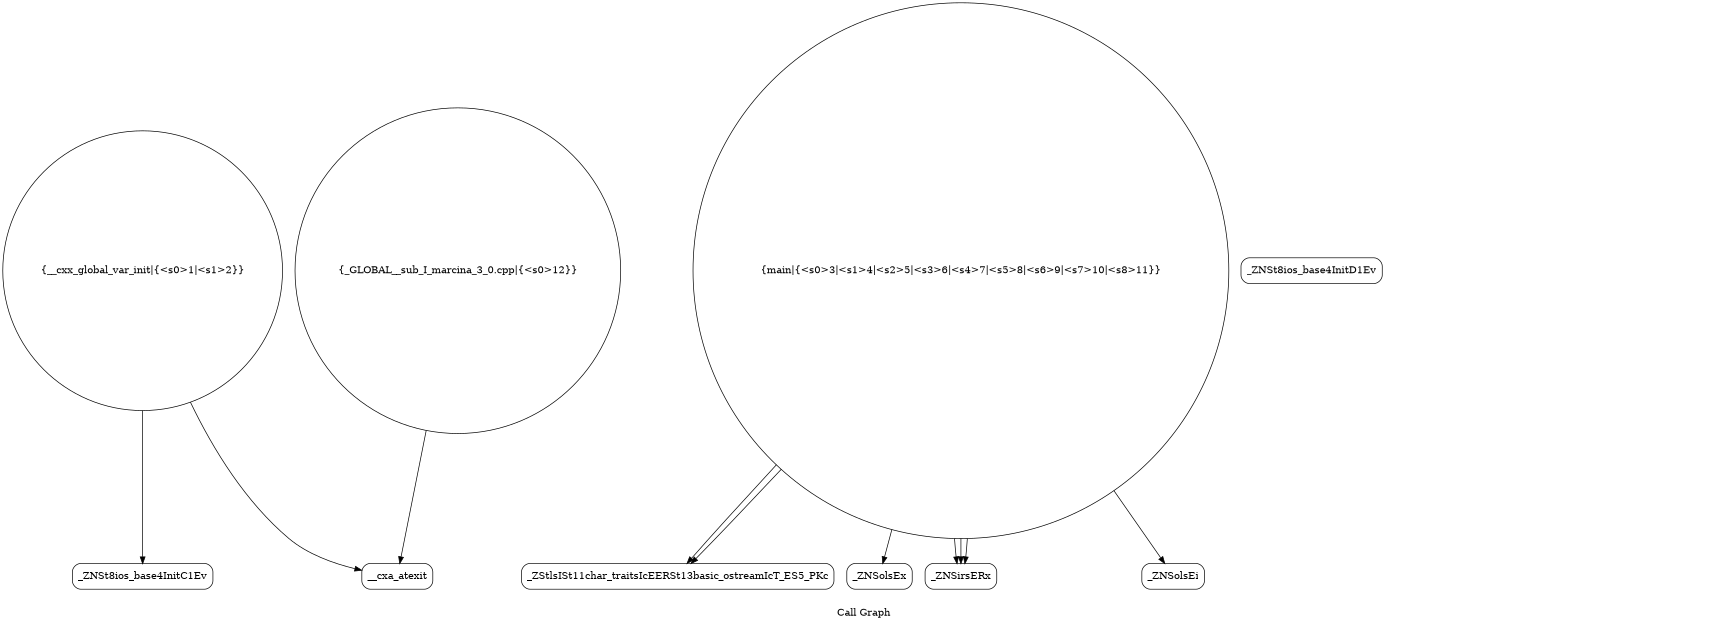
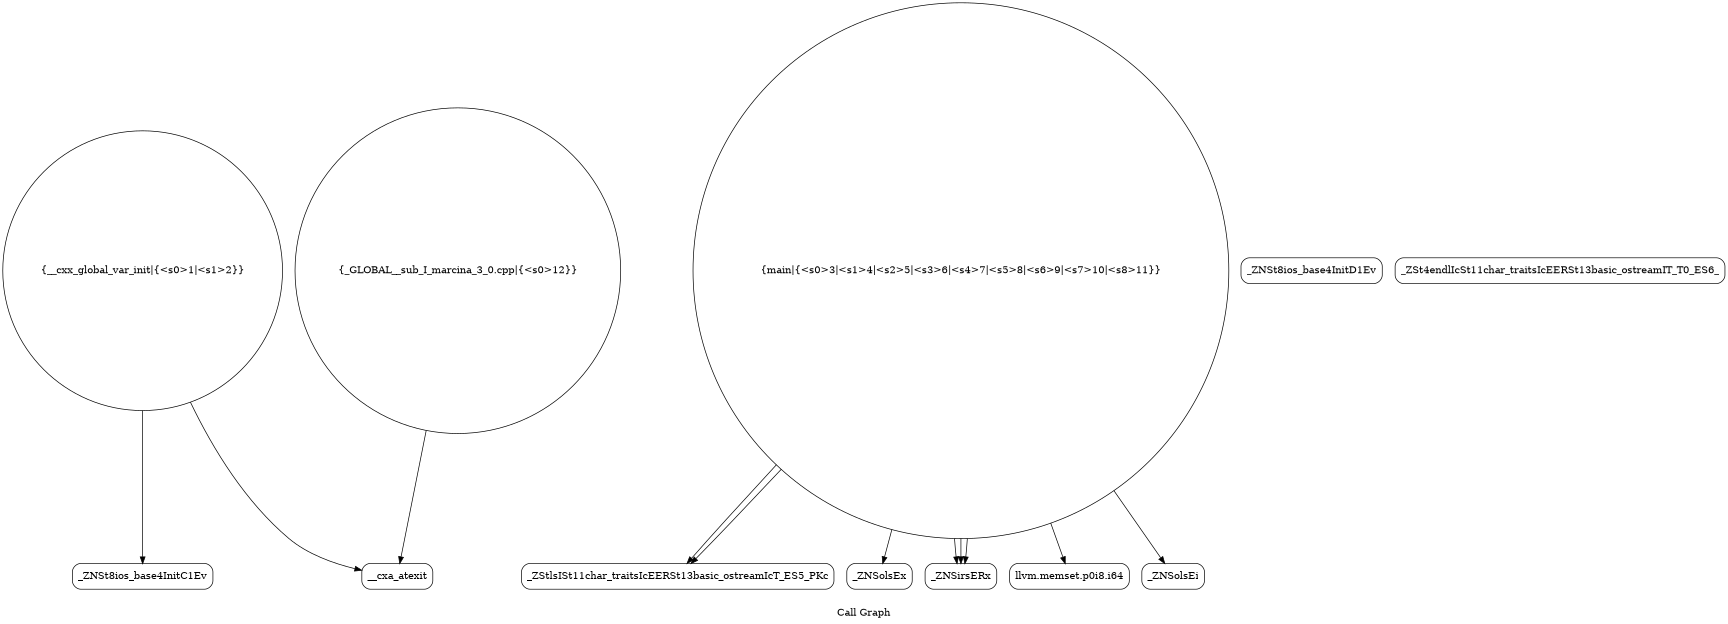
  digraph {
    label="Call Graph"
    node [shape=Mrecord]
    edge [color=black tailport=s0]
    n1 [label="{__cxx_global_var_init|{<s0>1|<s1>2}}" shape=circle]
    n2 [label="{_ZNSt8ios_base4InitC1Ev}"]
    n3 [label="{__cxa_atexit}"]
    n4 [label="{_ZStlsISt11char_traitsIcEERSt13basic_ostreamIcT_ES5_PKc}"]
    n5 [label="{_ZNSt8ios_base4InitD1Ev}"]
    n6 [label="{_ZNSolsEx}"]
    n7 [label="{main|{<s0>3|<s1>4|<s2>5|<s3>6|<s4>7|<s5>8|<s6>9|<s7>10|<s8>11}}" shape=circle]
    n8 [label="{_ZNSirsERx}"]
+   n9 [label="{llvm.memset.p0i8.i64}"]
    n10 [label="{_ZNSolsEi}"]
+   n11 [label="{_ZSt4endlIcSt11char_traitsIcEERSt13basic_ostreamIT_T0_ES6_}"]
    n12 [label="{_GLOBAL__sub_I_marcina_3_0.cpp|{<s0>12}}" shape=circle]
    n1 -> n2
    n1 -> n3 [tailport=s1]
    n7 -> n4 [tailport=s4]
    n7 -> n4 [tailport=s6]
    n7 -> n6 [tailport=s7]
    n7 -> n8
    n7 -> n8 [tailport=s1]
    n7 -> n8 [tailport=s2]
+   n7 -> n9 [tailport=s3]
    n7 -> n10 [tailport=s5]
    n12 -> n3
  }
